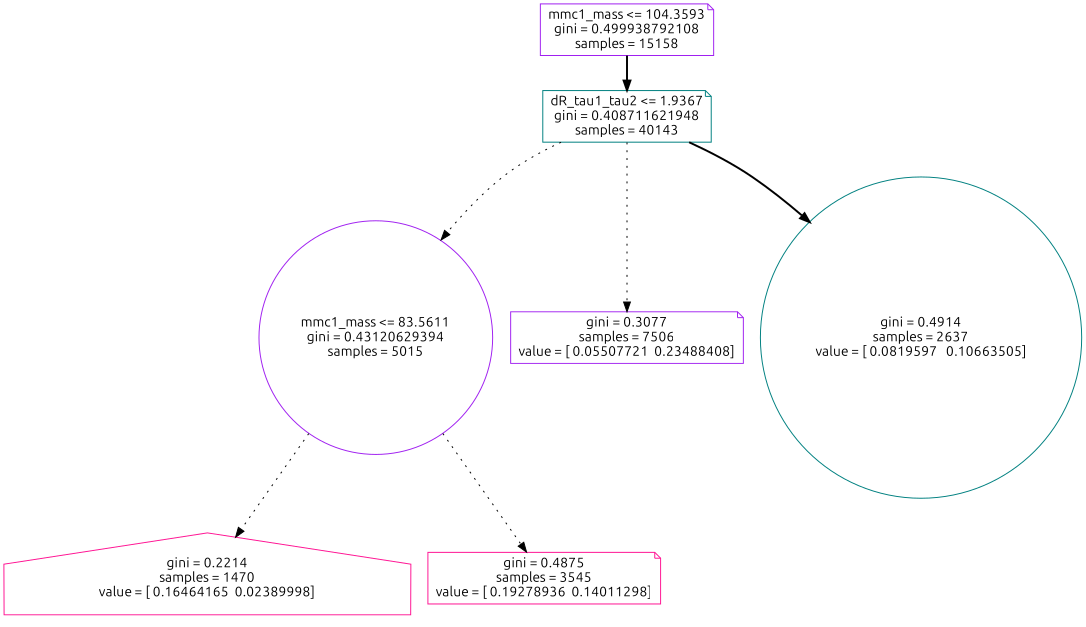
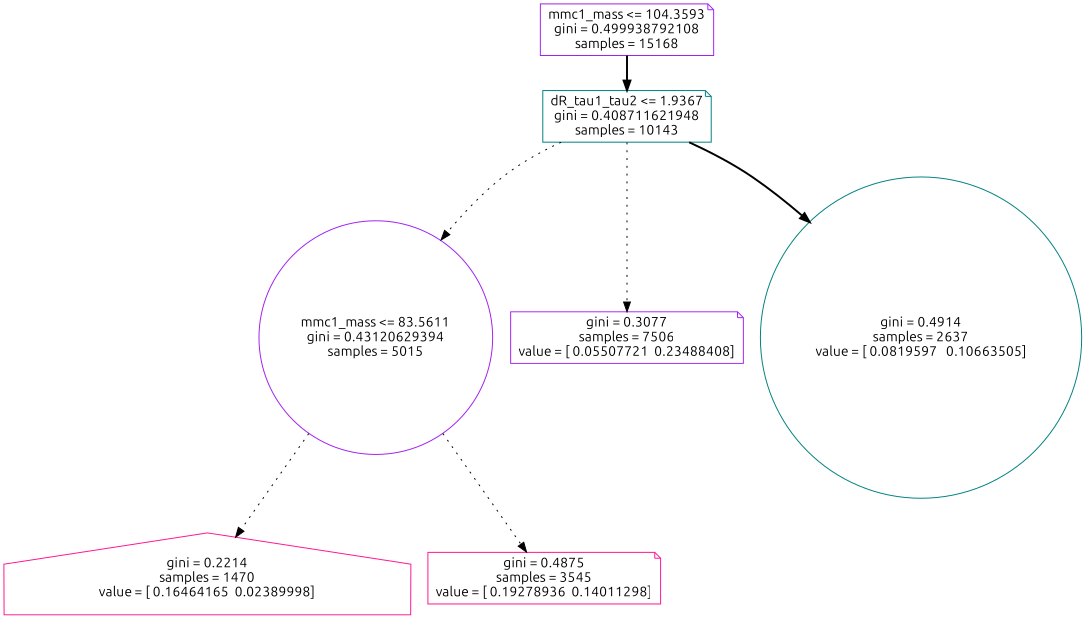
  digraph {
    fontname=Ubuntu
    node [color=purple fontname=Ubuntu shape=note]
    edge [fontname=Ubuntu style=dotted]
-   n1 [label="mmc1_mass <= 104.3593\ngini = 0.499938792108\nsamples = 15158"]
-   n2 [color=teal label="dR_tau1_tau2 <= 1.9367\ngini = 0.408711621948\nsamples = 40143"]
+   n1 [label="mmc1_mass <= 104.3593\ngini = 0.499938792108\nsamples = 15168"]
+   n2 [color=teal label="dR_tau1_tau2 <= 1.9367\ngini = 0.408711621948\nsamples = 10143"]
    n3 [label="mmc1_mass <= 83.5611\ngini = 0.43120629394\nsamples = 5015" shape=circle]
    n4 [color=deeppink label="gini = 0.2214\nsamples = 1470\nvalue = [ 0.16464165  0.02389998]" shape=house]
    n5 [color=deeppink label="gini = 0.4875\nsamples = 3545\nvalue = [ 0.19278936  0.14011298]"]
    n6 [label="gini = 0.3077\nsamples = 7506\nvalue = [ 0.05507721  0.23488408]"]
    n7 [color=teal label="gini = 0.4914\nsamples = 2637\nvalue = [ 0.0819597   0.10663505]" shape=circle]
    n1 -> n2 [style=bold]
    n2 -> n3
    n2 -> n6
    n2 -> n7 [style=bold]
    n3 -> n4
    n3 -> n5
  }
